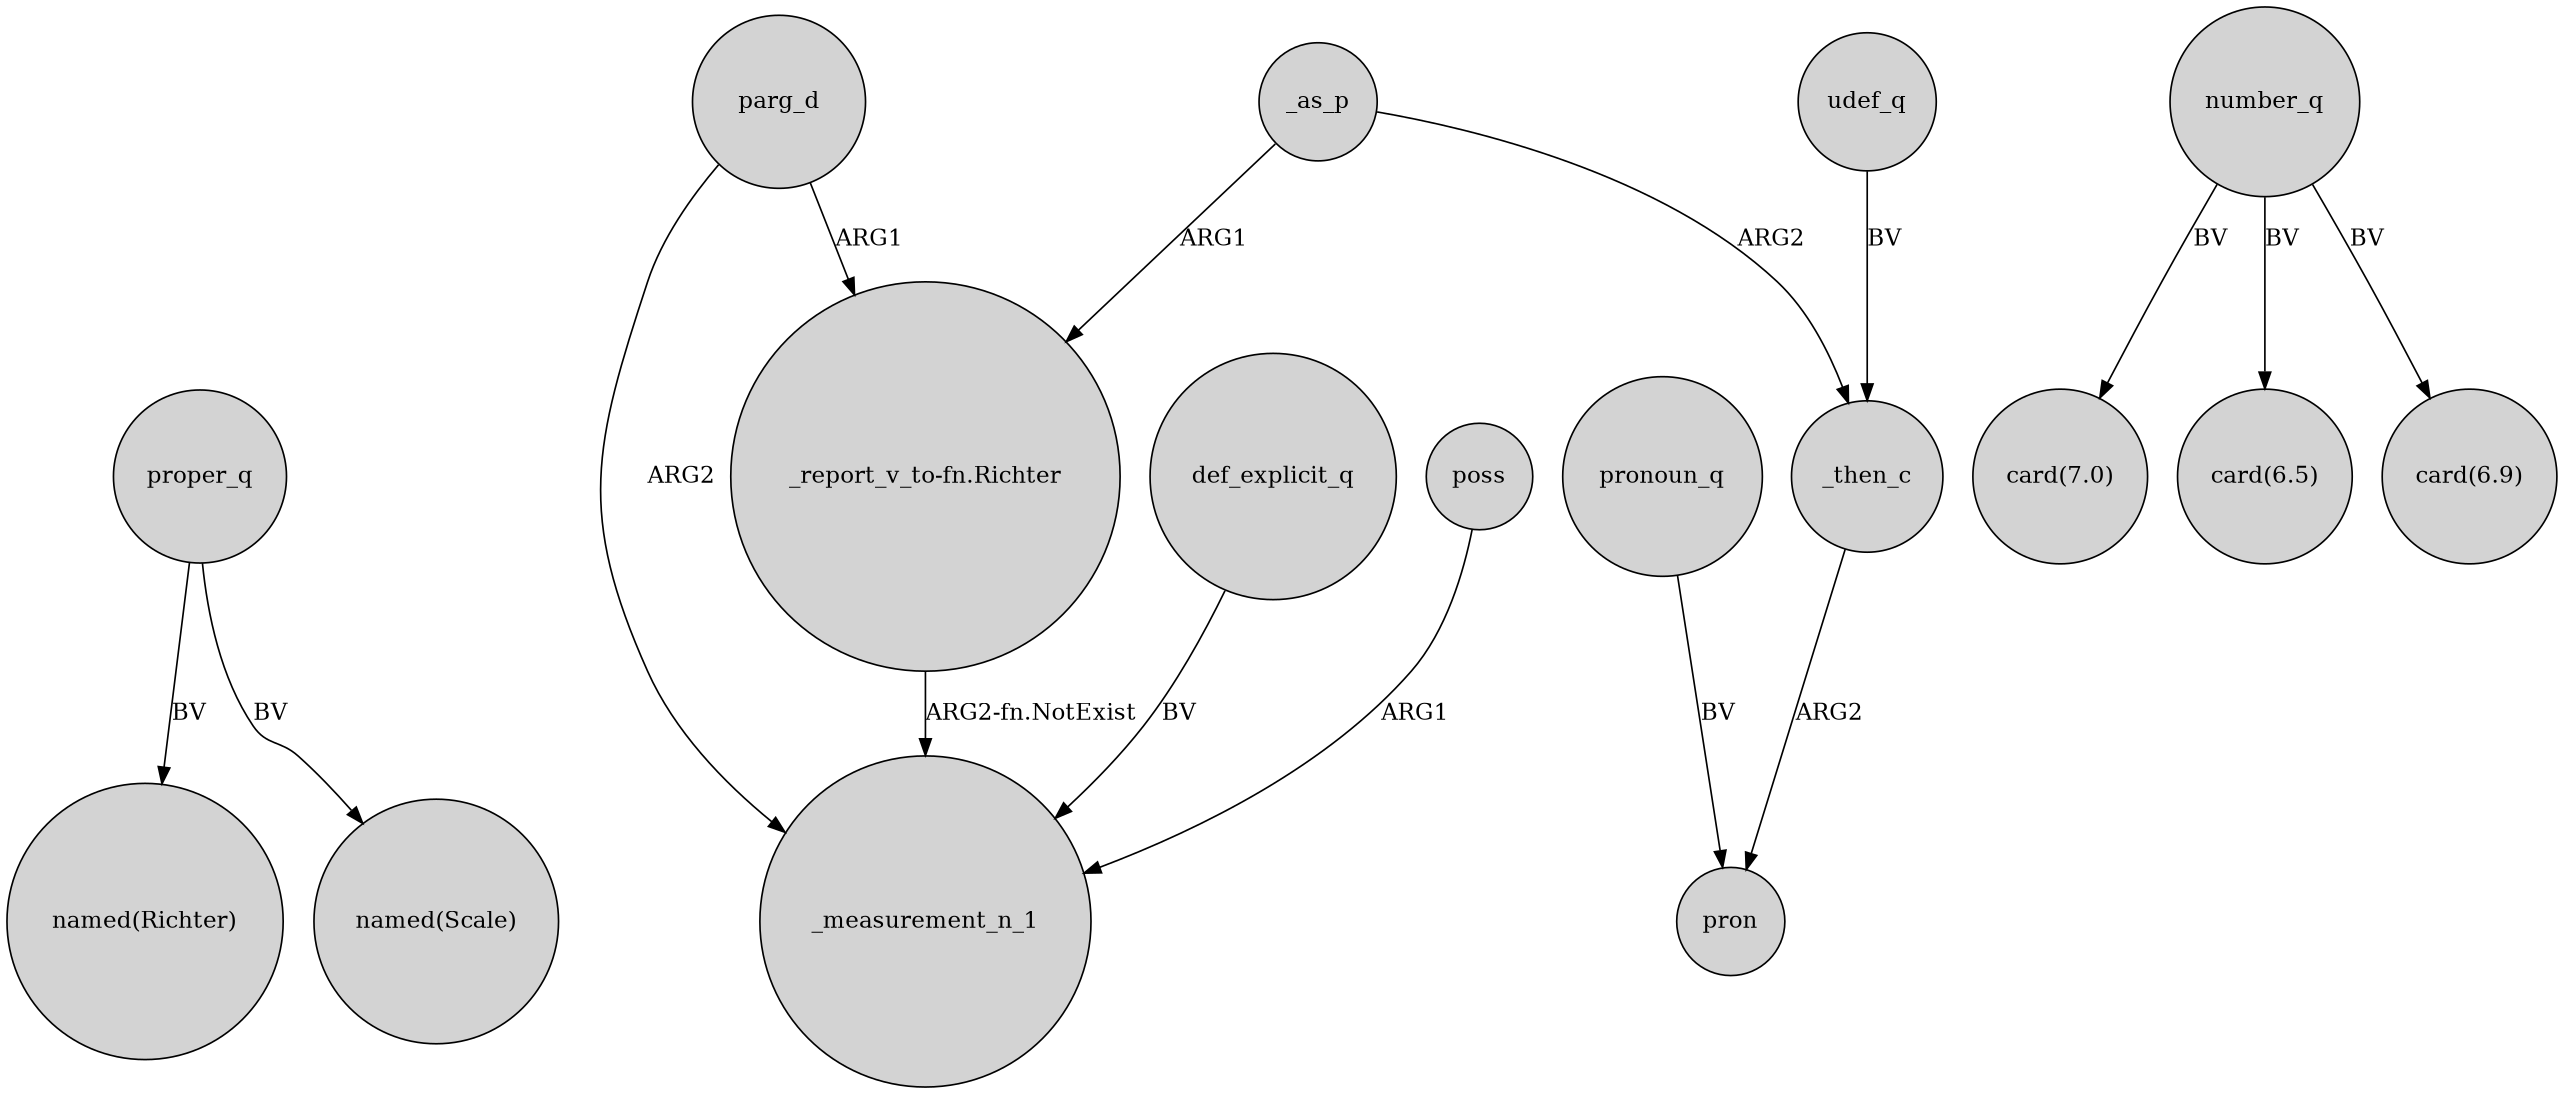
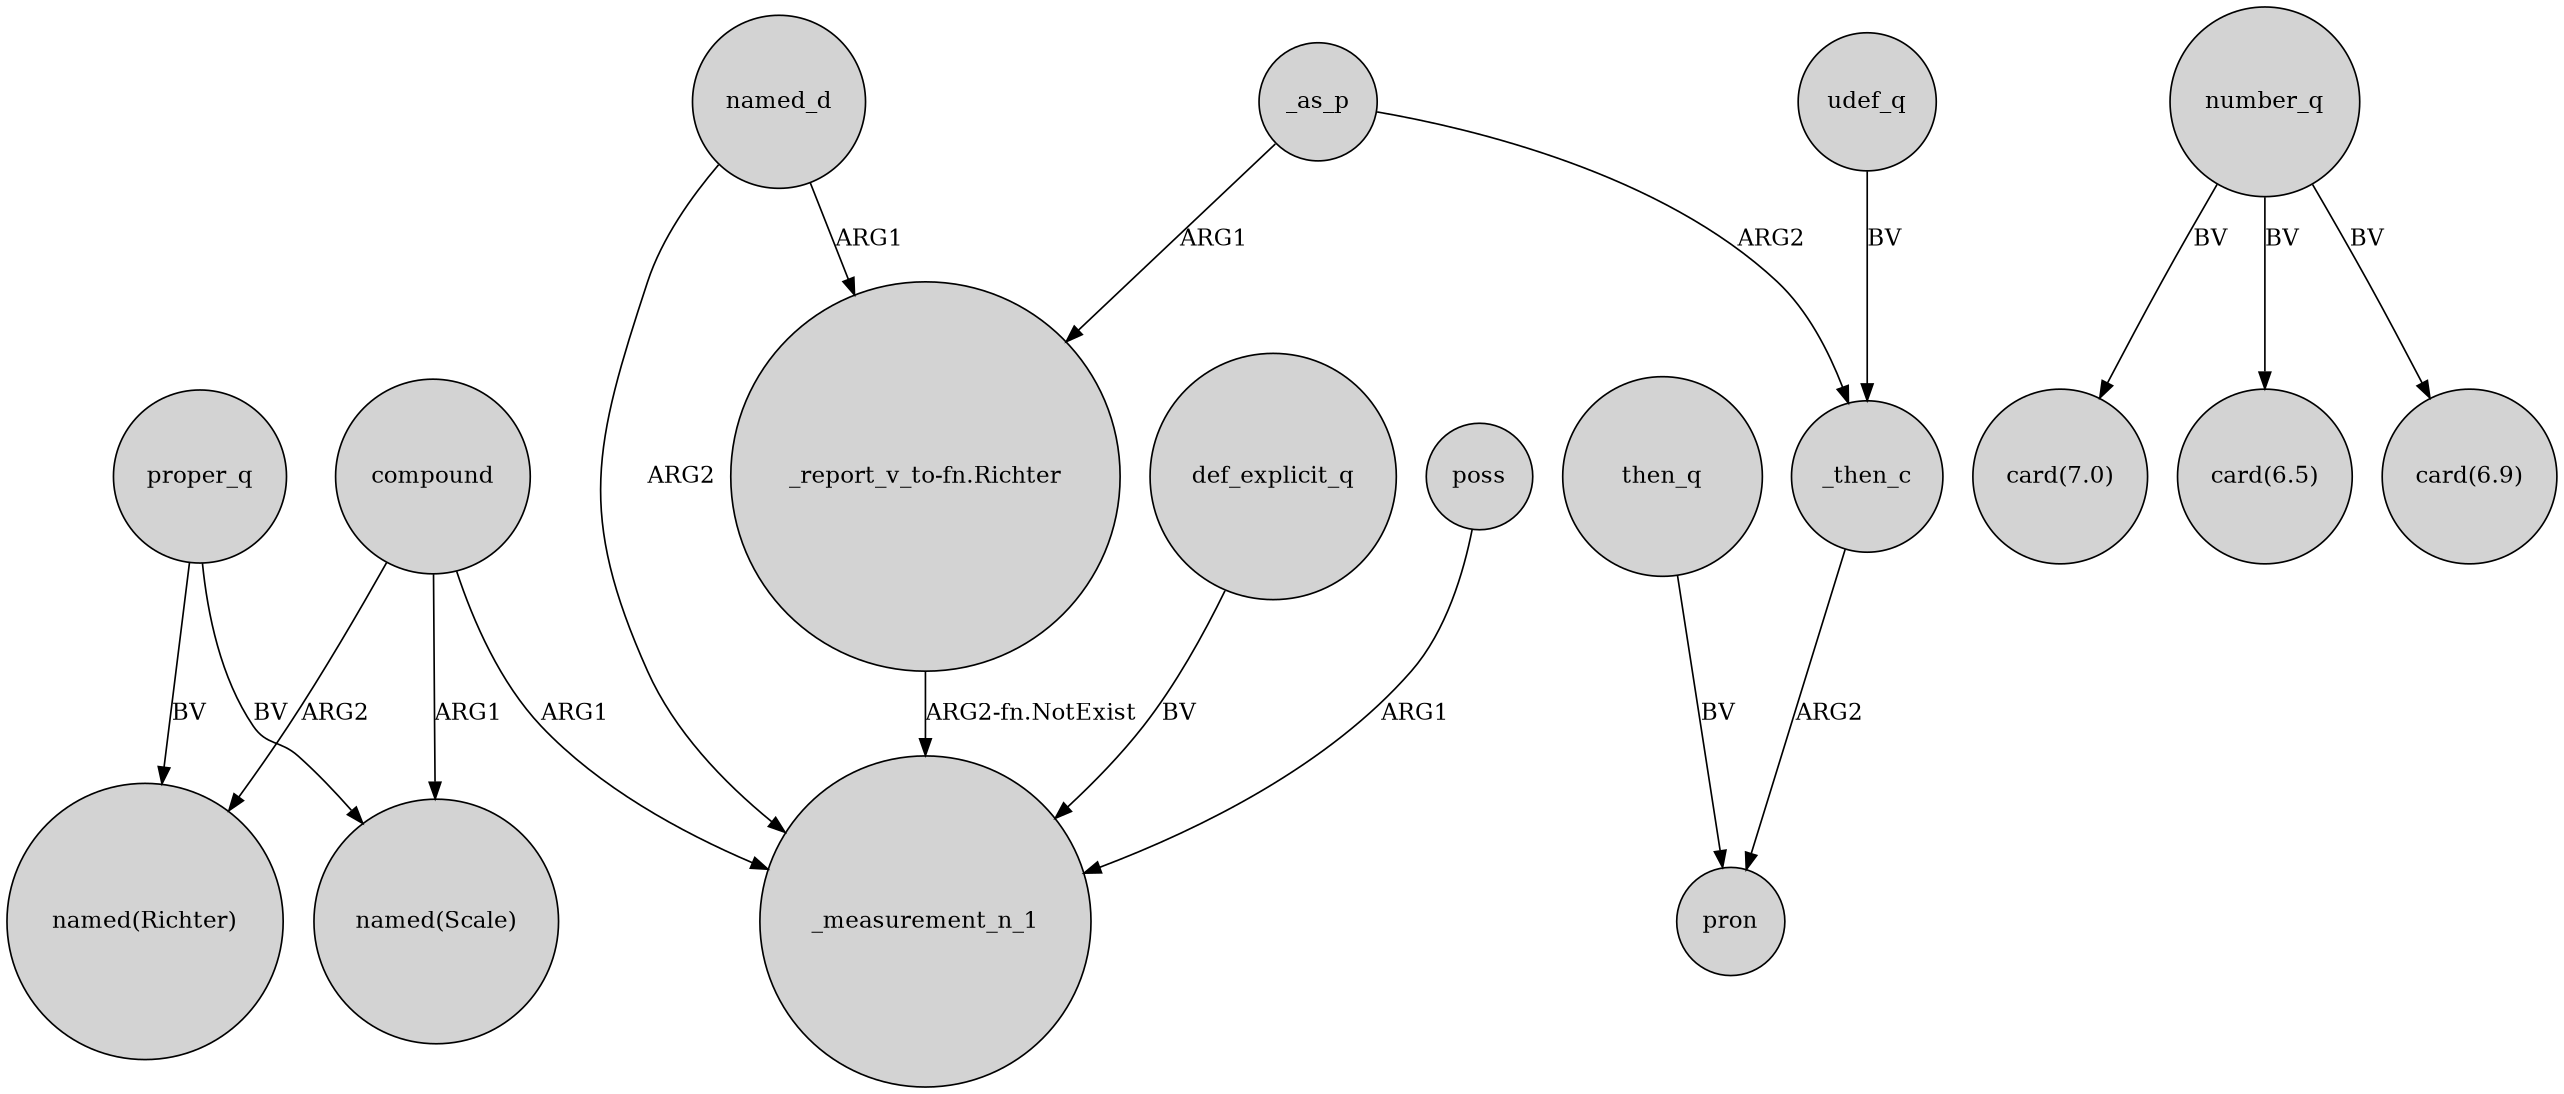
  digraph {
    node [shape=circle style=filled]
+   compound
    "named(Scale)"
    "named(Richter)"
    _measurement_n_1
    proper_q
-   parg_d
+   parg_d [label=named_d]
    n7 [label="_report_v_to-fn.Richter"]
    def_explicit_q
    poss
    _as_p
    _then_c
    pron
    number_q
    "card(7.0)"
    "card(6.5)"
    "card(6.9)"
    udef_q
-   pronoun_q
+   pronoun_q [label=then_q]
+   compound -> "named(Scale)" [label=ARG1]
+   compound -> "named(Richter)" [label=ARG2]
+   compound -> _measurement_n_1 [label=ARG1]
    proper_q -> "named(Scale)" [label=BV]
    proper_q -> "named(Richter)" [label=BV]
    parg_d -> _measurement_n_1 [label=ARG2]
    parg_d -> n7 [label=ARG1]
    n7 -> _measurement_n_1 [label="ARG2-fn.NotExist"]
    def_explicit_q -> _measurement_n_1 [label=BV]
    poss -> _measurement_n_1 [label=ARG1]
    _as_p -> n7 [label=ARG1]
    _as_p -> _then_c [label=ARG2]
    _then_c -> pron [label=ARG2]
    number_q -> "card(7.0)" [label=BV]
    number_q -> "card(6.5)" [label=BV]
    number_q -> "card(6.9)" [label=BV]
    udef_q -> _then_c [label=BV]
    pronoun_q -> pron [label=BV]
  }
